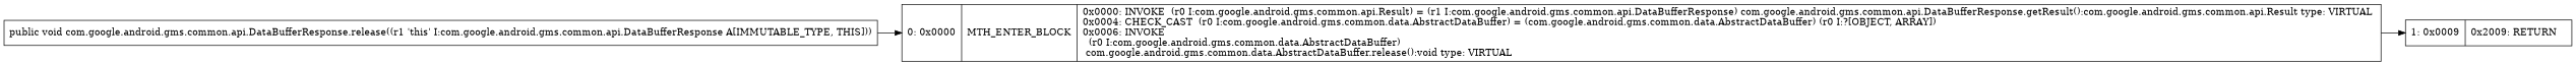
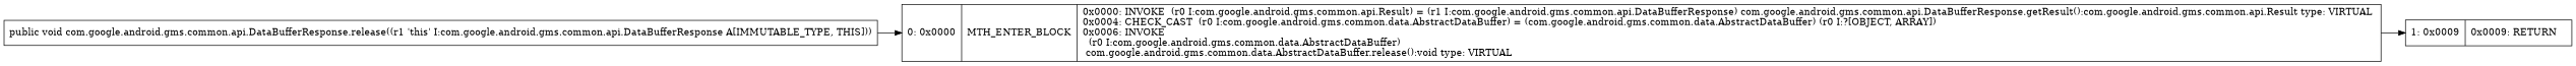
  digraph {
    rankdir=LR
    node [shape=record]
    n1 [label="{0\:\ 0x0000|MTH_ENTER_BLOCK\l|0x0000: INVOKE  (r0 I:com.google.android.gms.common.api.Result) = (r1 I:com.google.android.gms.common.api.DataBufferResponse) com.google.android.gms.common.api.DataBufferResponse.getResult():com.google.android.gms.common.api.Result type: VIRTUAL \l0x0004: CHECK_CAST  (r0 I:com.google.android.gms.common.data.AbstractDataBuffer) = (com.google.android.gms.common.data.AbstractDataBuffer) (r0 I:?[OBJECT, ARRAY]) \l0x0006: INVOKE  \l  (r0 I:com.google.android.gms.common.data.AbstractDataBuffer)\l com.google.android.gms.common.data.AbstractDataBuffer.release():void type: VIRTUAL \l}"]
-   n2 [label="{1\:\ 0x0009|0x2009: RETURN   \l}"]
+   n2 [label="{1\:\ 0x0009|0x0009: RETURN   \l}"]
    n3 [label="{public void com.google.android.gms.common.api.DataBufferResponse.release((r1 'this' I:com.google.android.gms.common.api.DataBufferResponse A[IMMUTABLE_TYPE, THIS])) }"]
    n1 -> n2
    n3 -> n1
  }
